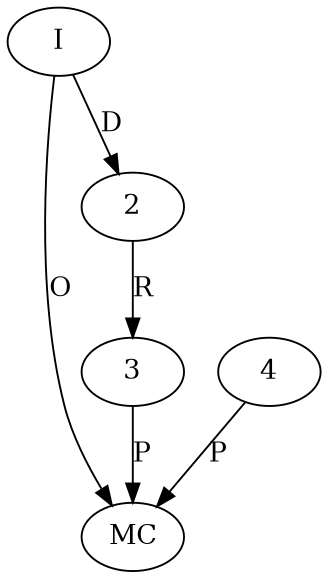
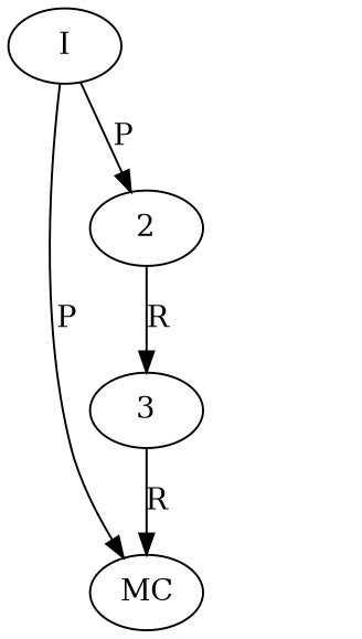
  digraph {
    node [t=Jar]
    n1 [l=277 label=MC s="putResource()"]
    2 [n=outer]
    3 [n=dummy_ t=JarResource]
-   4 [t=String v="target/aopalliance.jar"]
    n5 [l=258 label=I]
    2 -> 3 [label=R]
-   3 -> n1 [label=P]
-   4 -> n1 [label=P]
-   n5 -> n1 [label=O]
-   n5 -> 2 [label=D]
+   3 -> n1 [label=R]
+   n5 -> n1 [label=P]
+   n5 -> 2 [label=P]
  }
